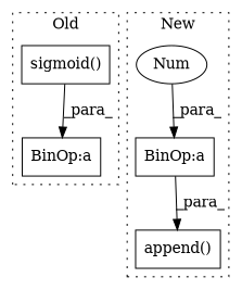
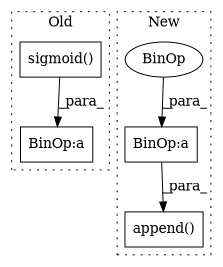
  digraph {
    node [a=75 l=3 shape=box]
    n1 [l=40 label="sigmoid()" s=3806]
    n2 [a=82 label="BinOp:a" s=4347]
    n3 [l="15,1" label="append()" s="2830,2924"]
    n4 [a=82 label="BinOp:a" s=2852]
-   n5 [a=76 l=7 label=Num s=2845 shape=ellipse]
+   n5 [a=76 l=7 label=BinOp s=2845 shape=ellipse]
    subgraph cluster_1 {
      label=Old
      style=dotted
      n1
      n2
    }
    subgraph cluster_2 {
      label=New
      style=dotted
      n3
      n4
      n5
    }
    n1 -> n2 [label=_para_]
    n4 -> n3 [label=_para_]
    n5 -> n4 [label=_para_]
  }
